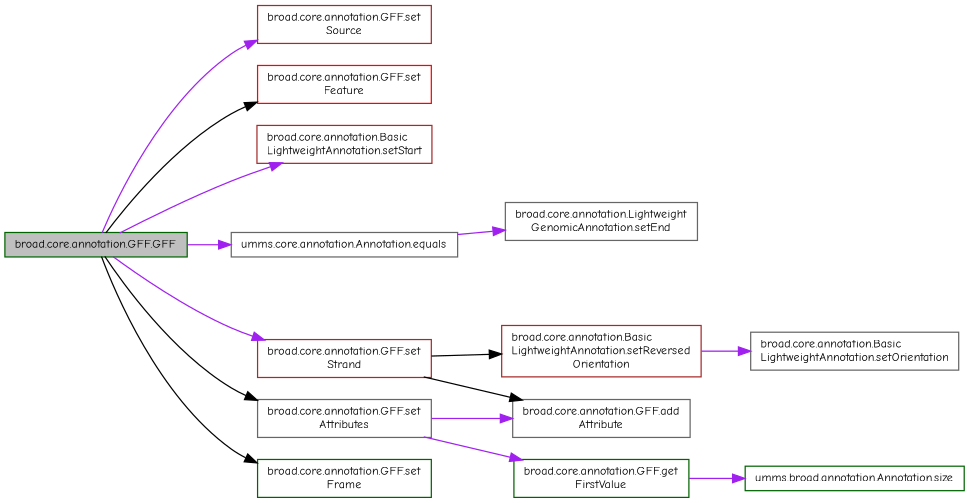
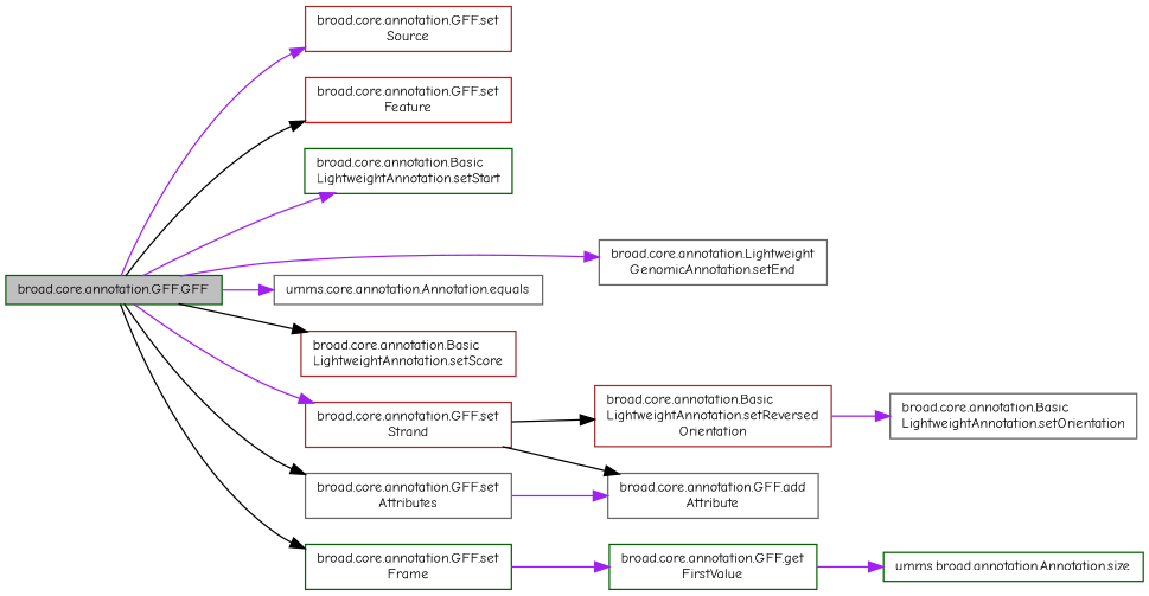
  digraph {
    fontname="Comic Neue"
    rankdir=LR
    node [color=brown fillcolor=white fontname="Comic Neue" fontsize=10 shape=record style=filled]
    edge [color=purple fontname="Comic Neue" fontsize=10 labelfontname=Helvetica labelfontsize=10 style=solid]
    n1 [color=darkgreen fillcolor=grey75 fontcolor=black height=0.2 label="broad.core.annotation.GFF.GFF" width=0.4]
    n2 [height=0.2 label="broad.core.annotation.GFF.set\lSource" width=0.4]
    n3 [color=red height=0.2 label="broad.core.annotation.GFF.set\lFeature" width=0.4]
-   n4 [height=0.2 label="broad.core.annotation.Basic\lLightweightAnnotation.setStart" width=0.4]
+   n4 [color=darkgreen height=0.2 label="broad.core.annotation.Basic\lLightweightAnnotation.setStart" width=0.4]
    n5 [color=gray40 height=0.2 label="broad.core.annotation.Lightweight\lGenomicAnnotation.setEnd" width=0.4]
    n6 [color=gray40 height=0.2 label="umms.core.annotation.Annotation.equals" width=0.4]
+   n7 [height=0.2 label="broad.core.annotation.Basic\lLightweightAnnotation.setScore" width=0.4]
    n8 [height=0.2 label="broad.core.annotation.GFF.set\lStrand" width=0.4]
    n9 [color=darkgreen height=0.2 label="broad.core.annotation.GFF.set\lFrame" width=0.4]
    n10 [color=gray40 height=0.2 label="broad.core.annotation.GFF.set\lAttributes" width=0.4]
    n11 [height=0.2 label="broad.core.annotation.Basic\lLightweightAnnotation.setReversed\lOrientation" width=0.4]
    n12 [color=gray40 height=0.2 label="broad.core.annotation.GFF.add\lAttribute" width=0.4]
    n13 [color=darkgreen height=0.2 label="broad.core.annotation.GFF.get\lFirstValue" width=0.4]
    n14 [color=gray40 height=0.2 label="broad.core.annotation.Basic\lLightweightAnnotation.setOrientation" width=0.4]
    n15 [color=darkgreen height=0.2 label="umms.broad.annotation.Annotation.size" width=0.4]
    n1 -> n2
    n1 -> n3 [color=black]
    n1 -> n4
-   n6 -> n5
+   n1 -> n5
    n1 -> n6
+   n1 -> n7 [color=black]
    n1 -> n8
    n1 -> n9 [color=black]
    n1 -> n10 [color=black]
    n8 -> n11 [color=black]
    n8 -> n12 [color=black]
    n10 -> n12
-   n10 -> n13
+   n9 -> n13
    n11 -> n14
    n13 -> n15
  }
